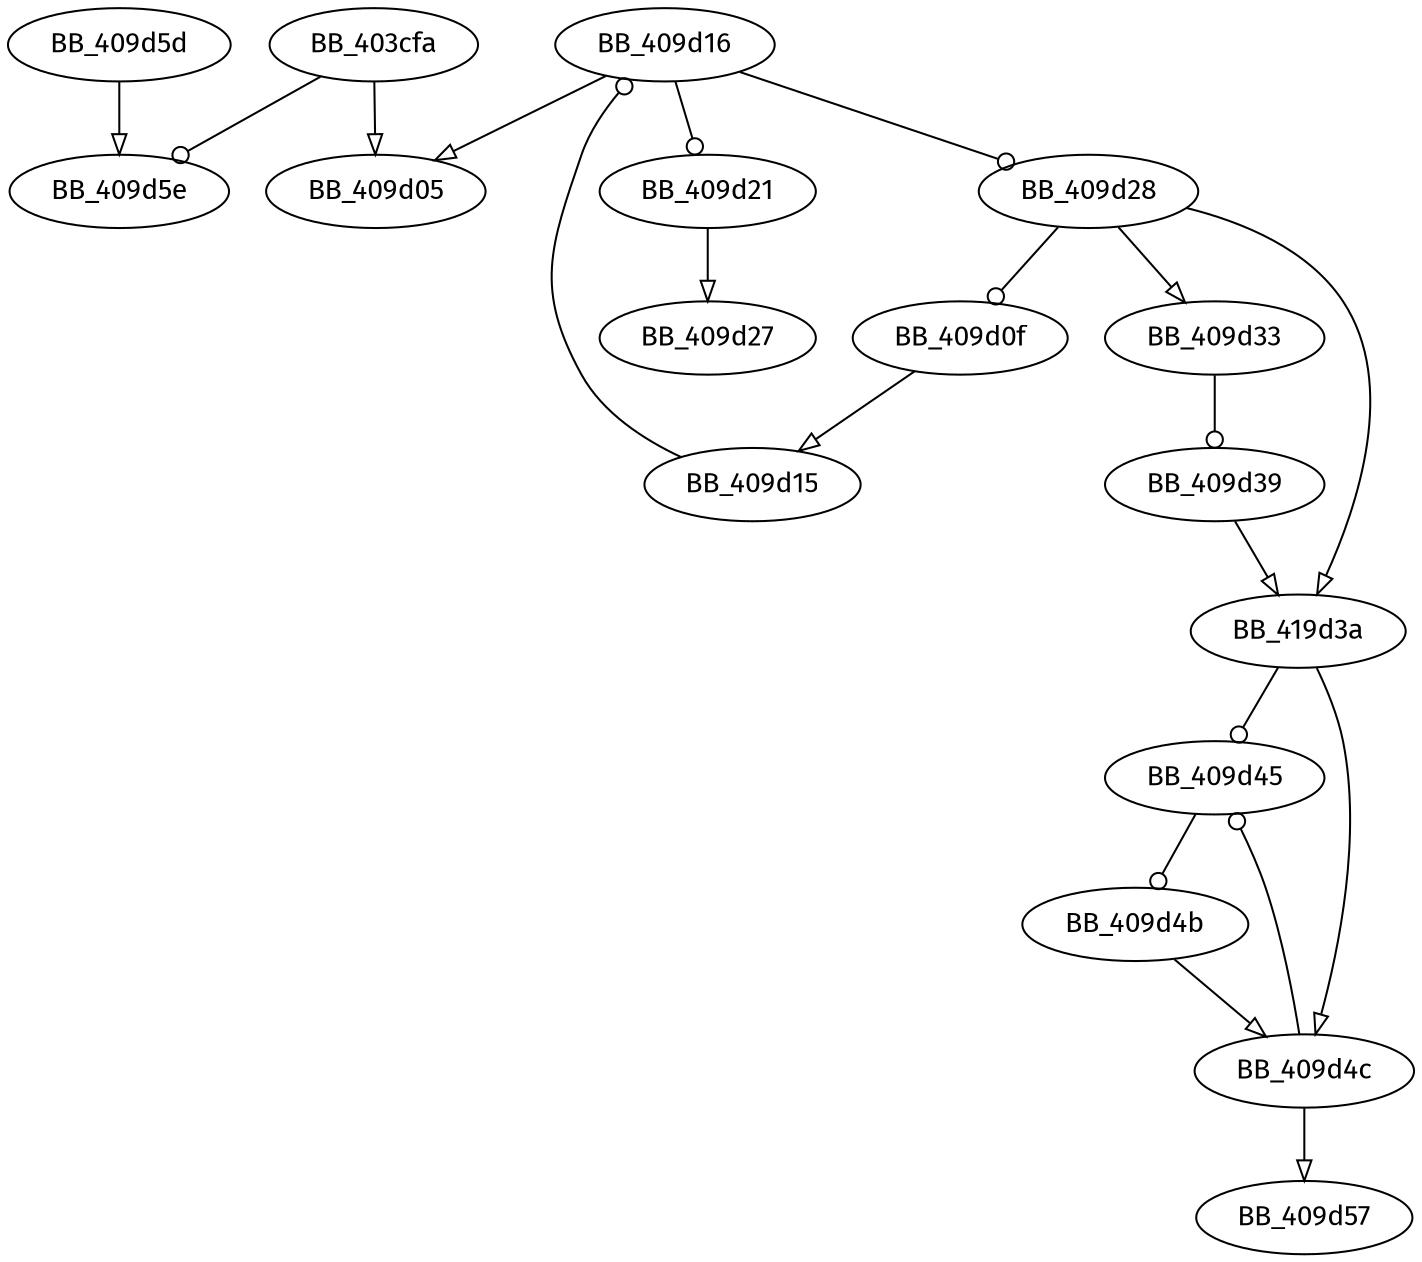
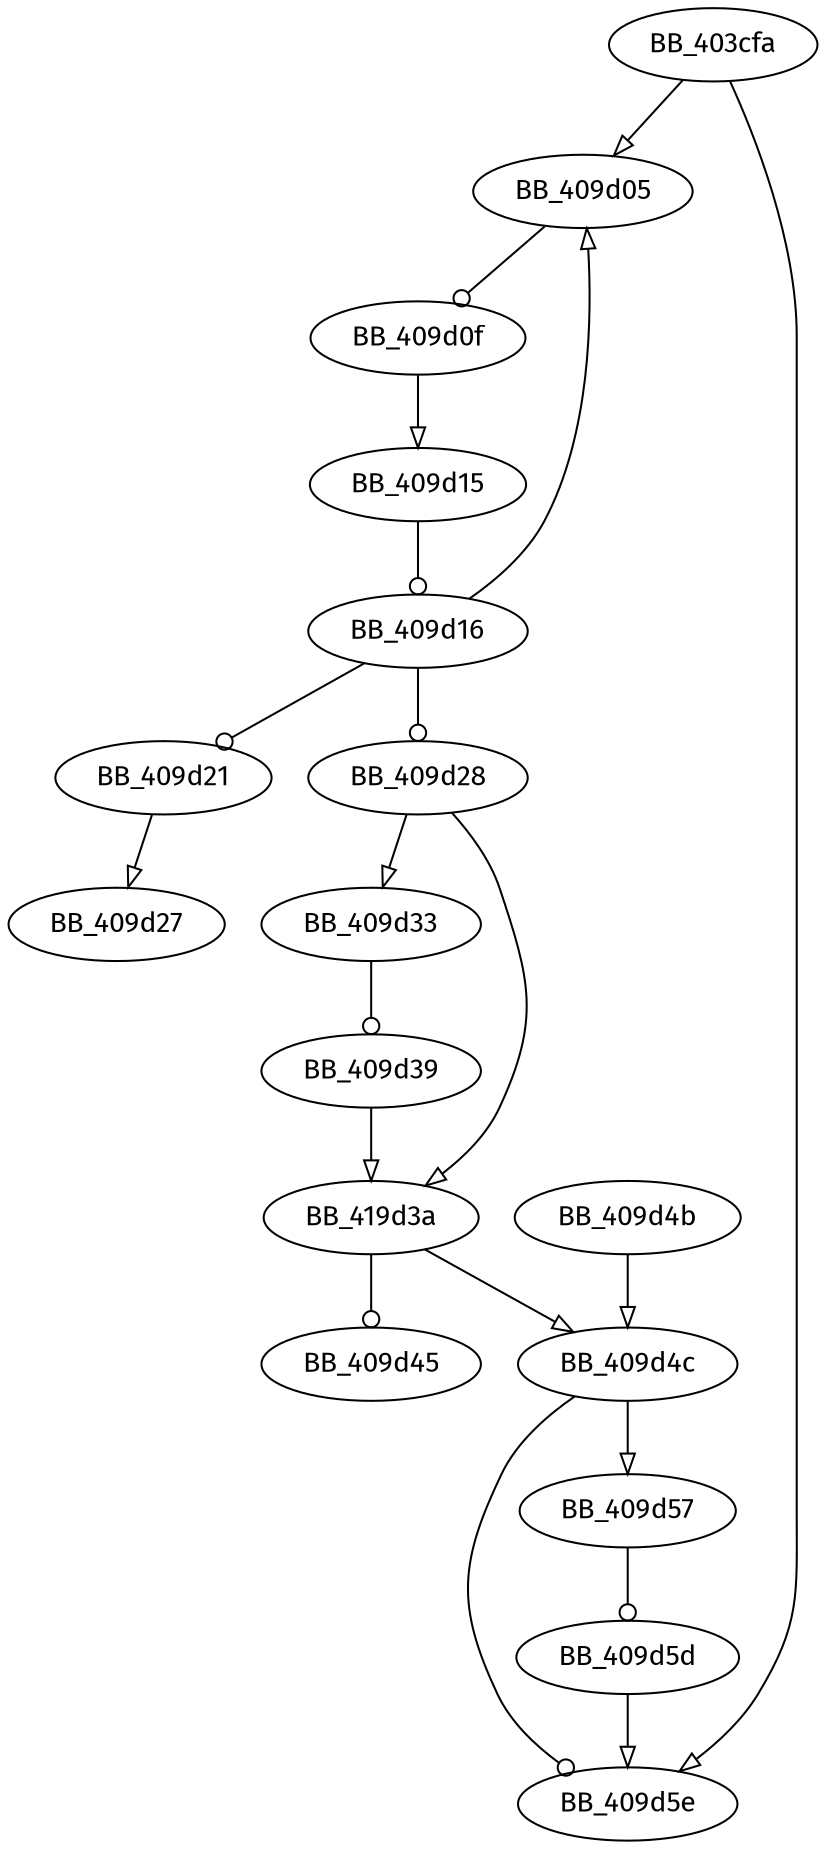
  digraph {
    fontname="Fira Sans"
    node [fontname="Fira Sans"]
    edge [arrowhead=onormal fontname="Fira Sans"]
    n1 [label=BB_403cfa]
    BB_409d05
    BB_409d5e
    BB_409d0f
    BB_409d15
    BB_409d16
    BB_409d21
    BB_409d28
    BB_409d27
    BB_409d33
    n11 [label=BB_419d3a]
    BB_409d39
    BB_409d45
    BB_409d4c
    BB_409d4b
    BB_409d57
    BB_409d5d
    n1 -> BB_409d05
-   n1 -> BB_409d5e [arrowhead=odot]
-   BB_409d28 -> BB_409d0f [arrowhead=odot]
+   n1 -> BB_409d5e
+   BB_409d05 -> BB_409d0f [arrowhead=odot]
    BB_409d0f -> BB_409d15
    BB_409d15 -> BB_409d16 [arrowhead=odot]
    BB_409d16 -> BB_409d05
    BB_409d16 -> BB_409d21 [arrowhead=odot]
    BB_409d16 -> BB_409d28 [arrowhead=odot]
    BB_409d21 -> BB_409d27
    BB_409d28 -> BB_409d33
    BB_409d28 -> n11
    BB_409d33 -> BB_409d39 [arrowhead=odot]
    n11 -> BB_409d45 [arrowhead=odot]
    n11 -> BB_409d4c
    BB_409d39 -> n11
-   BB_409d45 -> BB_409d4b [arrowhead=odot]
-   BB_409d4c -> BB_409d45 [arrowhead=odot]
+   BB_409d4c -> BB_409d5e [arrowhead=odot]
    BB_409d4c -> BB_409d57
    BB_409d4b -> BB_409d4c
+   BB_409d57 -> BB_409d5d [arrowhead=odot]
    BB_409d5d -> BB_409d5e
  }
